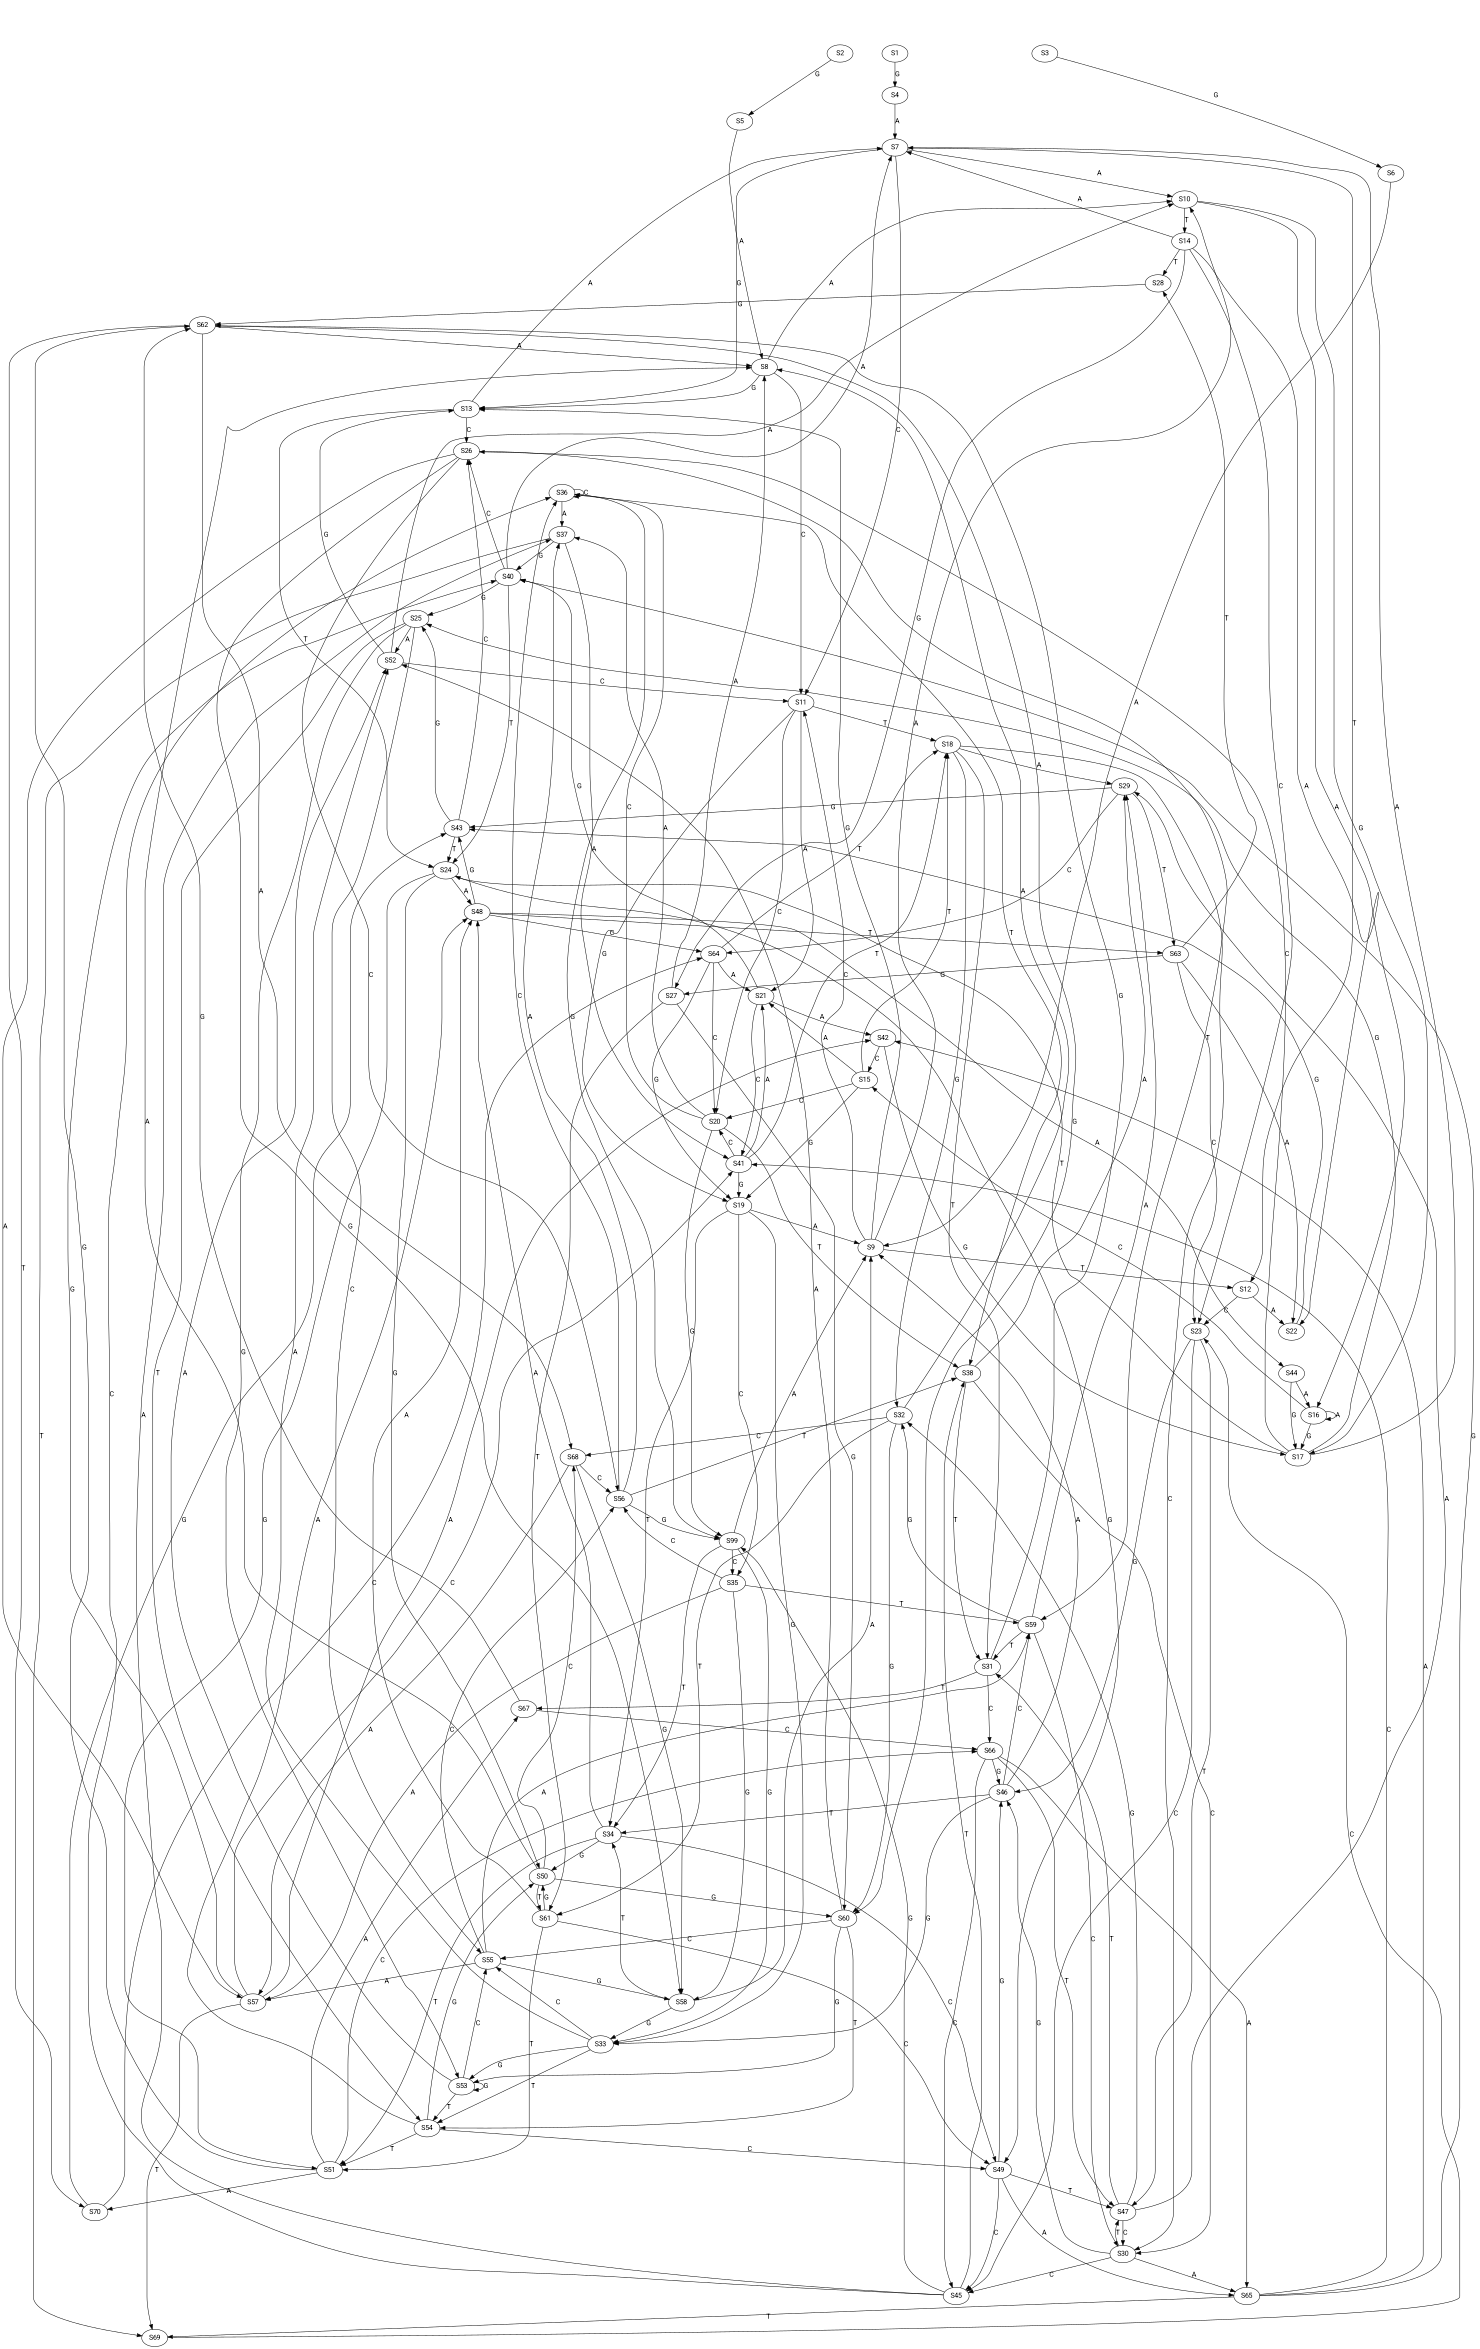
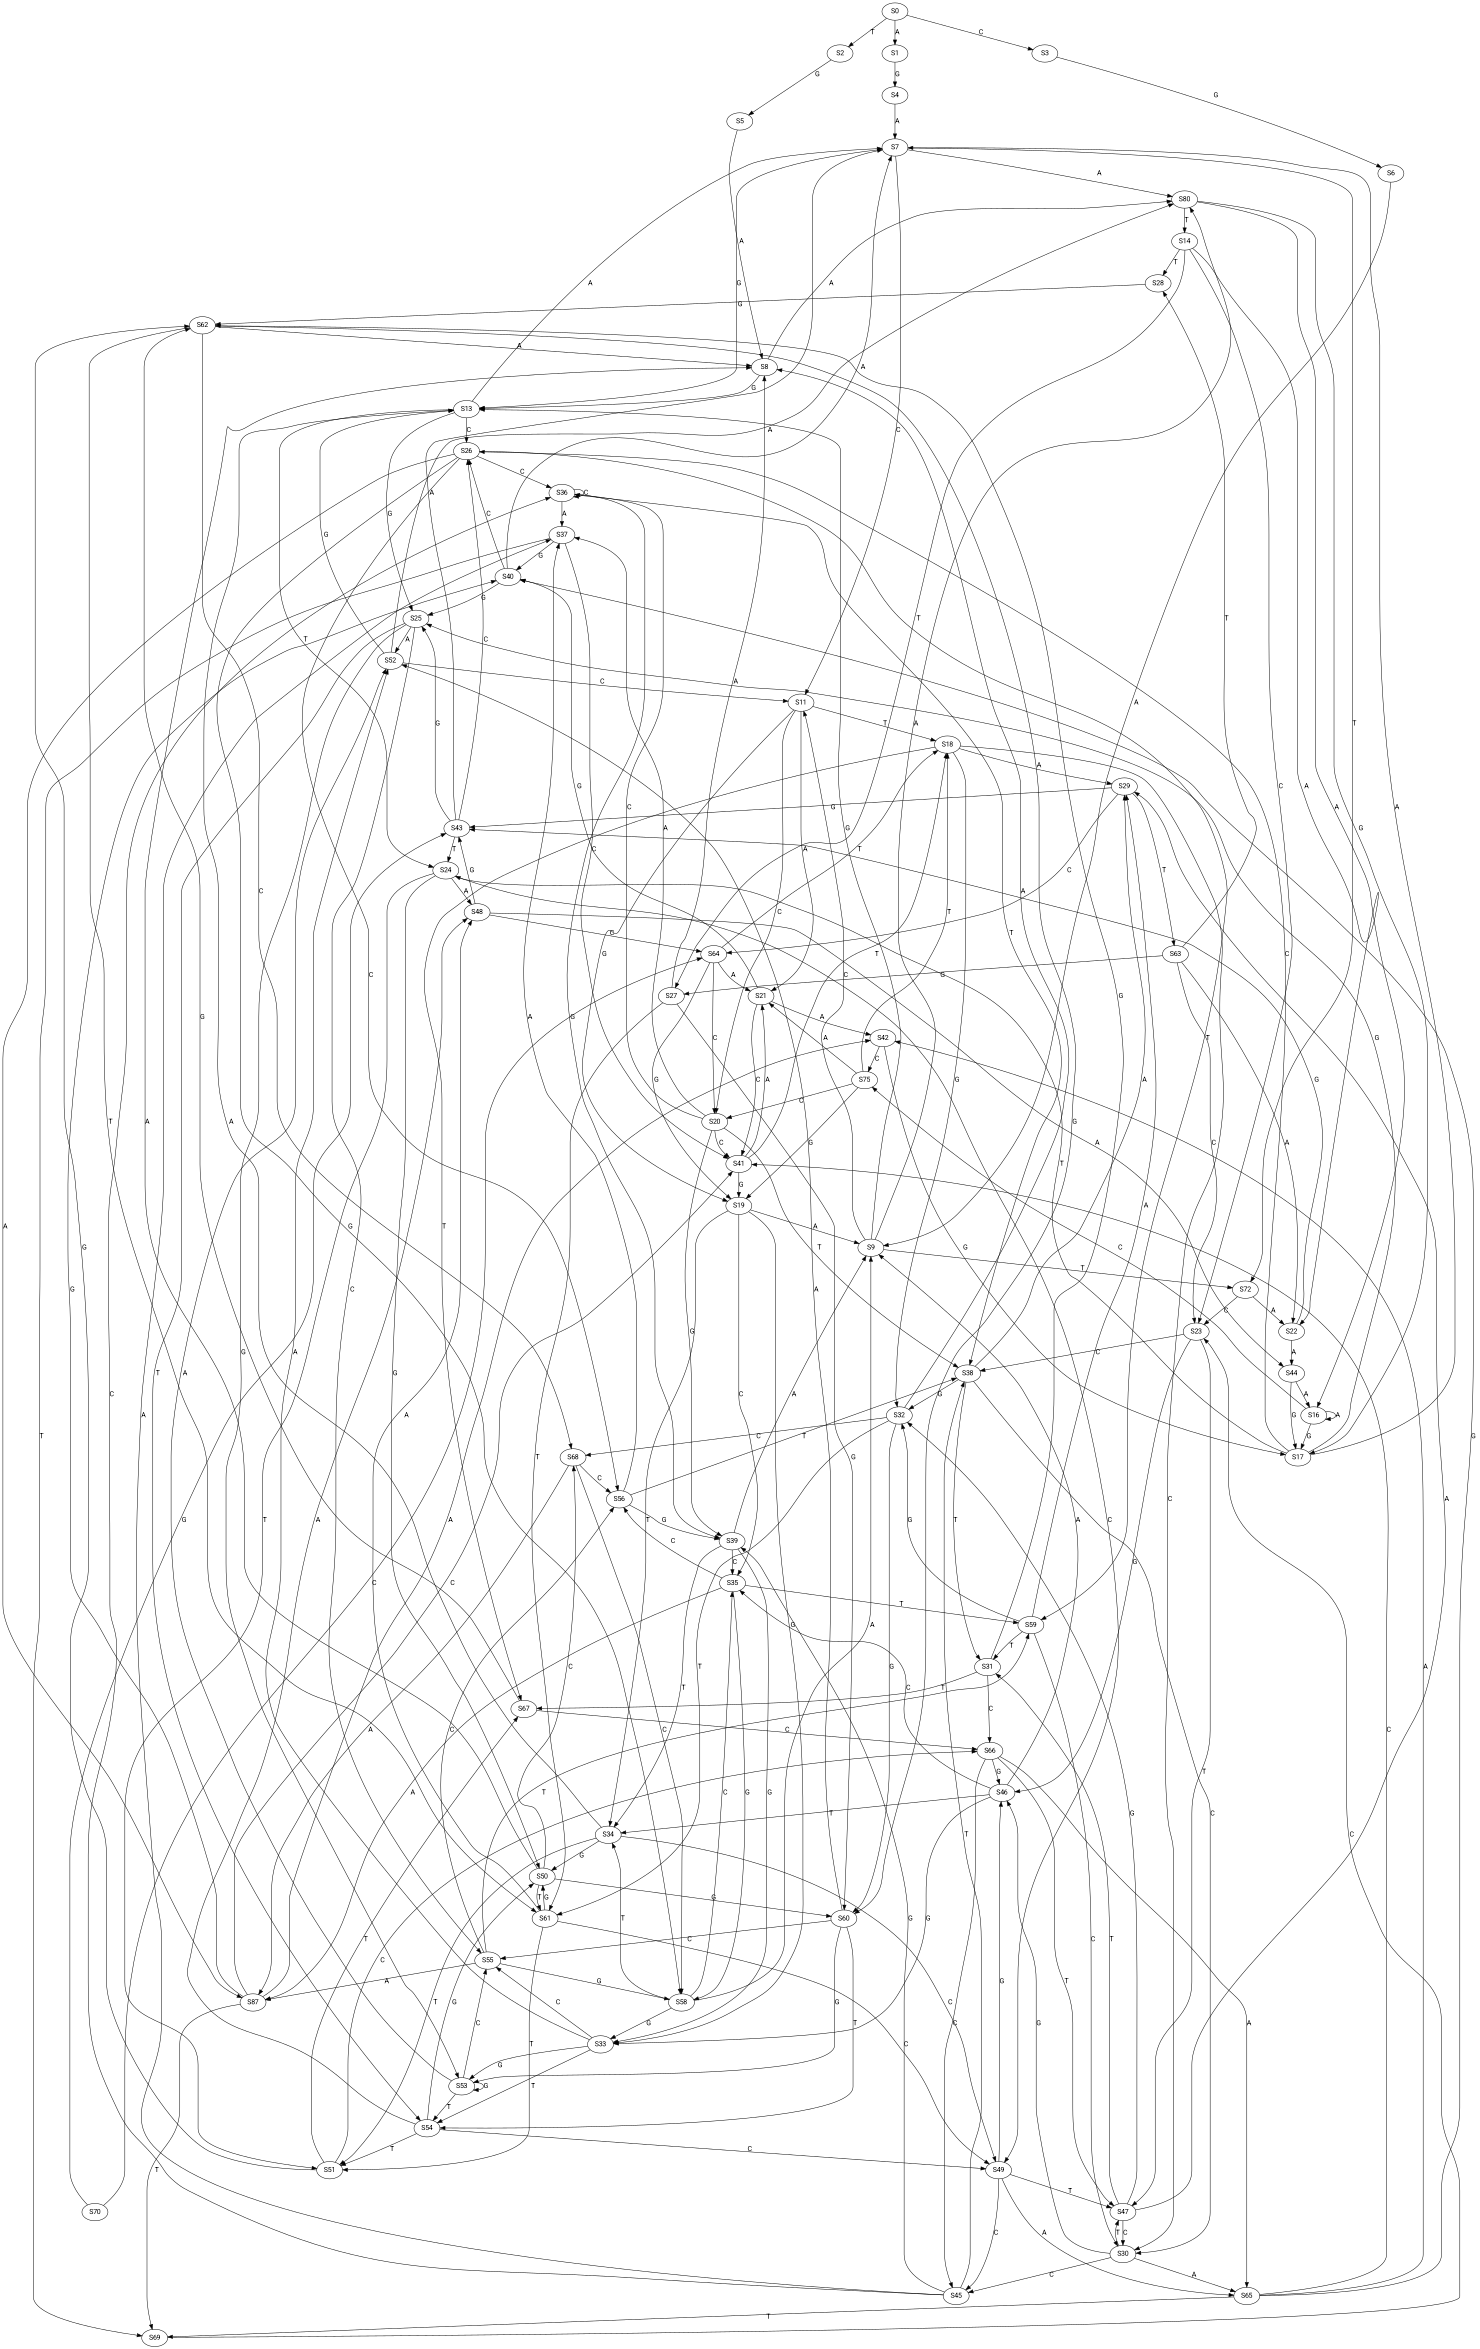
  strict digraph {
    fontname=Roboto
    node [fontname=Roboto]
    edge [fontname=Roboto]
+   S0
    S1
    S2
    S3
    S4
    S5
    S6
    S7
    S8
    S9
-   S10
+   S10 [label=S80]
    S11
-   S12
+   S12 [label=S72]
    S13
    S14
    S16
    S17
    S18
    S19
    S20
    S21
    S22
    S23
    S24
    S25
    S26
    S27
    S28
-   S15
+   S15 [label=S75]
    S29
    S30
    S31
    S32
    S33
    S34
    S35
    S36
    S37
    S38
-   S39 [label=S99]
+   S39
    S40
    S41
    S42
    S43
    S44
    S45
    S46
    S47
    S48
    S49
    S50
    S51
    S52
    S53
    S54
    S55
    S56
-   S57
+   S57 [label=S87]
    S58
    S59
    S60
    S61
    S62
    S63
    S64
    S65
    S66
    S67
    S68
    S69
    S70
+   S0 -> S1 [label=A]
+   S0 -> S2 [label=T]
+   S0 -> S3 [label=C]
    S1 -> S4 [label=G]
    S2 -> S5 [label=G]
    S3 -> S6 [label=G]
    S4 -> S7 [label=A]
    S5 -> S8 [label=A]
    S6 -> S9 [label=A]
    S7 -> S10 [label=A]
    S7 -> S11 [label=C]
    S7 -> S12 [label=T]
    S7 -> S13 [label=G]
    S8 -> S10 [label=A]
-   S8 -> S11 [label=C]
    S8 -> S13 [label=G]
    S9 -> S10 [label=A]
    S9 -> S11 [label=C]
    S9 -> S12 [label=T]
    S9 -> S13 [label=G]
    S10 -> S14 [label=T]
    S10 -> S16 [label=A]
    S10 -> S17 [label=G]
    S11 -> S18 [label=T]
    S11 -> S19 [label=G]
    S11 -> S20 [label=C]
    S11 -> S21 [label=A]
    S12 -> S22 [label=A]
    S12 -> S23 [label=C]
    S13 -> S7 [label=A]
    S13 -> S24 [label=T]
+   S13 -> S25 [label=G]
    S13 -> S26 [label=C]
    S14 -> S22 [label=A]
    S14 -> S23 [label=C]
-   S14 -> S27 [label=G]
+   S14 -> S27 [label=T]
    S14 -> S28 [label=T]
    S16 -> S16 [label=A]
    S16 -> S17 [label=G]
    S16 -> S15 [label=C]
    S17 -> S7 [label=A]
    S17 -> S24 [label=T]
    S17 -> S25 [label=G]
    S17 -> S26 [label=C]
    S18 -> S29 [label=A]
    S18 -> S30 [label=C]
-   S18 -> S31 [label=T]
+   S18 -> S67 [label=T]
    S18 -> S32 [label=G]
    S19 -> S9 [label=A]
    S19 -> S33 [label=G]
    S19 -> S34 [label=T]
    S19 -> S35 [label=C]
    S20 -> S36 [label=C]
    S20 -> S37 [label=A]
    S20 -> S38 [label=T]
    S20 -> S39 [label=G]
    S21 -> S40 [label=G]
    S21 -> S41 [label=C]
    S21 -> S42 [label=A]
    S22 -> S43 [label=G]
-   S23 -> S45 [label=C]
+   S22 -> S44 [label=A]
+   S23 -> S38 [label=C]
    S23 -> S46 [label=G]
    S23 -> S47 [label=T]
    S24 -> S48 [label=A]
-   S24 -> S49 [label=G]
+   S24 -> S49 [label=C]
    S24 -> S50 [label=G]
-   S24 -> S51 [label=G]
+   S24 -> S51 [label=T]
    S25 -> S52 [label=A]
    S25 -> S53 [label=G]
    S25 -> S54 [label=T]
    S25 -> S55 [label=C]
    S26 -> S56 [label=C]
    S26 -> S57 [label=A]
    S26 -> S58 [label=G]
    S26 -> S59 [label=T]
    S27 -> S8 [label=A]
    S27 -> S60 [label=G]
    S27 -> S61 [label=T]
    S28 -> S62 [label=G]
    S15 -> S18 [label=T]
    S15 -> S19 [label=G]
    S15 -> S20 [label=C]
    S15 -> S21 [label=A]
    S29 -> S43 [label=G]
    S29 -> S63 [label=T]
    S29 -> S64 [label=C]
    S30 -> S45 [label=C]
    S30 -> S46 [label=G]
    S30 -> S47 [label=T]
    S30 -> S65 [label=A]
    S31 -> S62 [label=G]
    S31 -> S66 [label=C]
    S31 -> S67 [label=T]
    S32 -> S8 [label=A]
    S32 -> S60 [label=G]
    S32 -> S61 [label=T]
    S32 -> S68 [label=C]
    S33 -> S52 [label=A]
    S33 -> S53 [label=G]
    S33 -> S54 [label=T]
    S33 -> S55 [label=C]
-   S34 -> S48 [label=A]
+   S34 -> S13 [label=A]
    S34 -> S49 [label=C]
    S34 -> S50 [label=G]
    S34 -> S51 [label=T]
    S35 -> S56 [label=C]
    S35 -> S57 [label=A]
    S35 -> S58 [label=G]
    S35 -> S59 [label=T]
    S36 -> S36 [label=C]
    S36 -> S37 [label=A]
    S36 -> S38 [label=T]
    S36 -> S39 [label=G]
    S37 -> S40 [label=G]
-   S37 -> S41 [label=A]
+   S37 -> S41 [label=C]
    S37 -> S69 [label=T]
    S38 -> S29 [label=A]
    S38 -> S30 [label=C]
    S38 -> S31 [label=T]
+   S38 -> S32 [label=G]
    S39 -> S9 [label=A]
    S39 -> S33 [label=G]
    S39 -> S34 [label=T]
    S39 -> S35 [label=C]
    S40 -> S7 [label=A]
-   S40 -> S24 [label=T]
    S40 -> S25 [label=G]
    S40 -> S26 [label=C]
    S41 -> S18 [label=T]
    S41 -> S19 [label=G]
-   S41 -> S20 [label=C]
+   S20 -> S41 [label=C]
    S41 -> S21 [label=A]
    S42 -> S17 [label=G]
    S42 -> S15 [label=C]
-   S14 -> S7 [label=A]
+   S43 -> S7 [label=A]
    S43 -> S24 [label=T]
    S43 -> S25 [label=G]
    S43 -> S26 [label=C]
    S44 -> S16 [label=A]
    S44 -> S17 [label=G]
    S45 -> S36 [label=C]
    S45 -> S37 [label=A]
    S45 -> S38 [label=T]
    S45 -> S39 [label=G]
    S46 -> S9 [label=A]
    S46 -> S33 [label=G]
    S46 -> S34 [label=T]
-   S46 -> S59 [label=C]
+   S46 -> S35 [label=C]
    S47 -> S29 [label=A]
    S47 -> S30 [label=C]
    S47 -> S31 [label=T]
    S47 -> S32 [label=G]
    S48 -> S43 [label=G]
    S48 -> S44 [label=A]
-   S48 -> S63 [label=T]
    S48 -> S64 [label=C]
    S49 -> S45 [label=C]
    S49 -> S46 [label=G]
    S49 -> S47 [label=T]
    S49 -> S65 [label=A]
    S50 -> S8 [label=A]
    S50 -> S60 [label=G]
    S50 -> S61 [label=T]
    S50 -> S68 [label=C]
    S51 -> S62 [label=G]
    S51 -> S66 [label=C]
-   S51 -> S67 [label=A]
-   S51 -> S70 [label=A]
+   S51 -> S67 [label=T]
    S52 -> S10 [label=A]
    S52 -> S11 [label=C]
    S52 -> S13 [label=G]
    S53 -> S52 [label=A]
    S53 -> S53 [label=G]
    S53 -> S54 [label=T]
    S53 -> S55 [label=C]
    S54 -> S48 [label=A]
    S54 -> S49 [label=C]
    S54 -> S50 [label=G]
    S54 -> S51 [label=T]
    S55 -> S56 [label=C]
    S55 -> S57 [label=A]
    S55 -> S58 [label=G]
-   S55 -> S59 [label=A]
-   S56 -> S36 [label=C]
+   S55 -> S59 [label=T]
+   S26 -> S36 [label=C]
    S56 -> S37 [label=A]
    S56 -> S38 [label=T]
    S56 -> S39 [label=G]
    S57 -> S40 [label=G]
    S57 -> S41 [label=C]
    S57 -> S42 [label=A]
    S57 -> S69 [label=T]
    S58 -> S9 [label=A]
    S58 -> S33 [label=G]
    S58 -> S34 [label=T]
+   S58 -> S35 [label=C]
    S59 -> S29 [label=A]
    S59 -> S30 [label=C]
    S59 -> S31 [label=T]
    S59 -> S32 [label=G]
    S60 -> S52 [label=A]
    S60 -> S53 [label=G]
    S60 -> S54 [label=T]
    S60 -> S55 [label=C]
    S61 -> S48 [label=A]
    S61 -> S49 [label=C]
    S61 -> S50 [label=G]
    S61 -> S51 [label=T]
    S62 -> S8 [label=A]
    S62 -> S60 [label=G]
-   S62 -> S70 [label=T]
-   S62 -> S68 [label=A]
+   S62 -> S61 [label=T]
+   S62 -> S68 [label=C]
    S63 -> S22 [label=A]
    S63 -> S23 [label=C]
    S63 -> S27 [label=G]
    S63 -> S28 [label=T]
    S64 -> S18 [label=T]
    S64 -> S19 [label=G]
    S64 -> S20 [label=C]
    S64 -> S21 [label=A]
    S65 -> S40 [label=G]
    S65 -> S41 [label=C]
    S65 -> S42 [label=A]
    S65 -> S69 [label=T]
    S66 -> S45 [label=C]
    S66 -> S46 [label=G]
    S66 -> S47 [label=T]
    S66 -> S65 [label=A]
    S67 -> S62 [label=G]
    S67 -> S66 [label=C]
    S68 -> S56 [label=C]
    S68 -> S57 [label=A]
-   S68 -> S58 [label=G]
+   S68 -> S58 [label=C]
    S69 -> S23 [label=C]
    S70 -> S43 [label=G]
    S70 -> S64 [label=C]
  }
